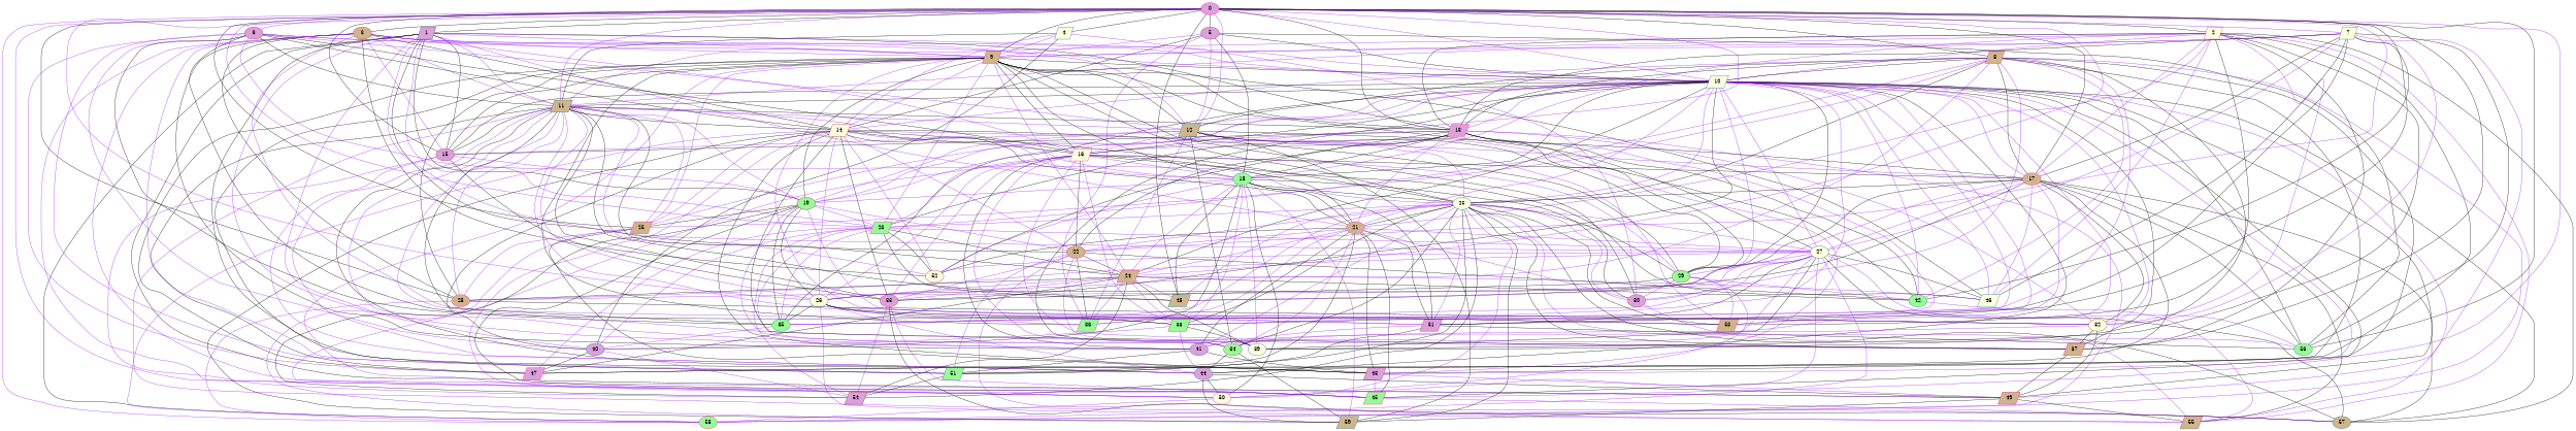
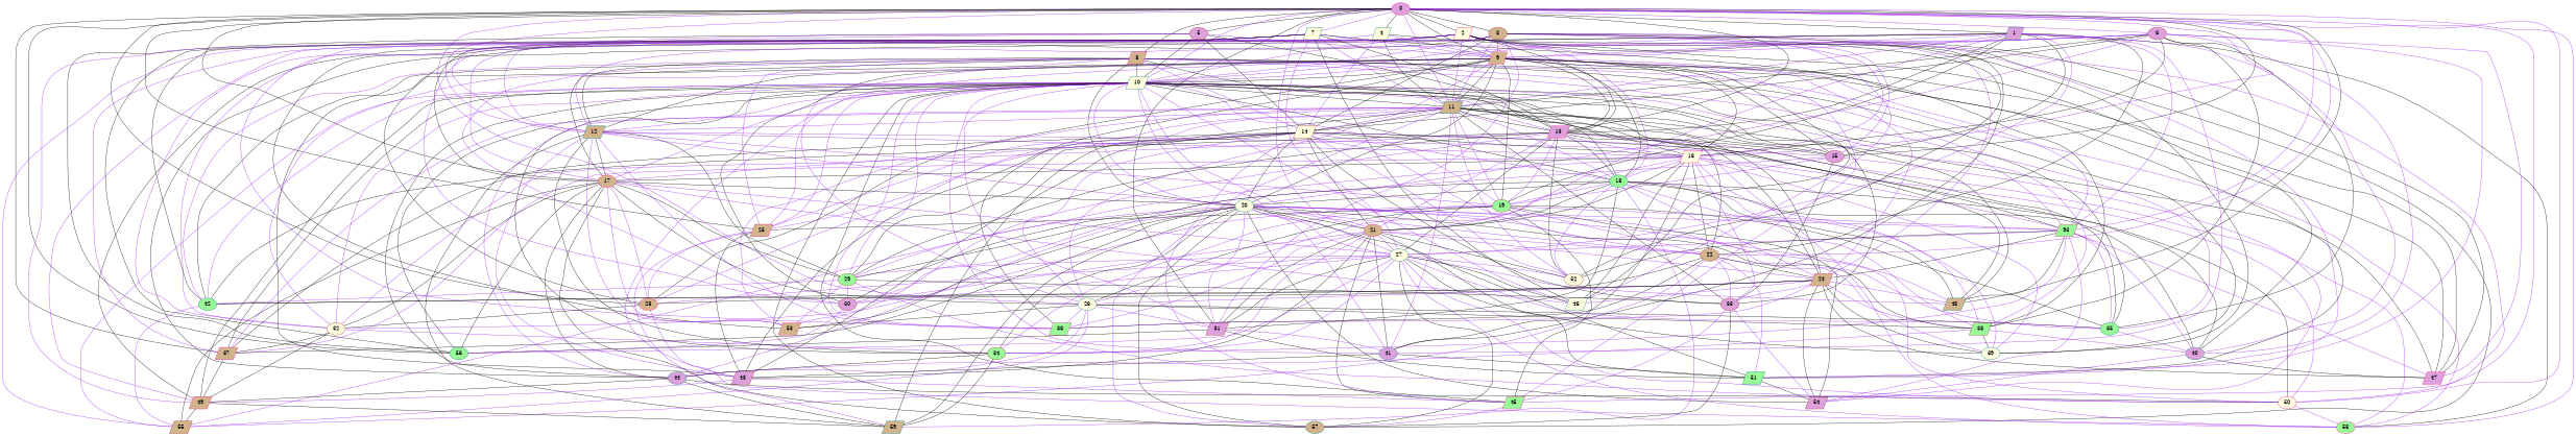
  strict graph {
    node [color=teal fillcolor=tan shape=ellipse style=filled w=16]
    edge [color=purple w=-13]
    0 [color=deeppink fillcolor=plum w=10]
    1 [fillcolor=plum shape=parallelogram w=4]
    2 [color=deeppink fillcolor=lightyellow shape=parallelogram w=12]
    3 [color=brown]
    4 [fillcolor=lightyellow shape=parallelogram w=15]
    5 [color=brown fillcolor=plum w=-5]
    6 [color=brown fillcolor=plum w=-6]
    7 [fillcolor=lightyellow shape=parallelogram w=-15]
    8 [color=deeppink shape=parallelogram w=5]
    9 [color=deeppink shape=parallelogram w=-2]
    10 [fillcolor=lightyellow shape=parallelogram w=9]
    11 [shape=parallelogram w=-16]
    12 [shape=parallelogram w=15]
    13 [color=deeppink fillcolor=plum shape=parallelogram w=8]
    15 [color=brown fillcolor=plum w=-13]
    16 [color=deeppink fillcolor=lightyellow shape=parallelogram w=-5]
    17 [color=deeppink w=6]
    21 [color=deeppink w=7]
    22 [color=brown w=10]
-   23 [color=deeppink fillcolor=palegreen shape=parallelogram w=-8]
+   23 [color=deeppink fillcolor=palegreen shape=parallelogram w=-8 label=93]
    25 [color=deeppink shape=parallelogram w=-7]
    26 [fillcolor=lightyellow w=-11]
    28 [color=deeppink w=12]
    31 [color=brown fillcolor=plum shape=parallelogram w=7]
    37 [color=deeppink shape=parallelogram w=4]
    45 [color=deeppink fillcolor=palegreen shape=parallelogram w=-2]
    48 [shape=parallelogram w=-13]
    50 [color=deeppink fillcolor=lightyellow w=-13]
    56 [fillcolor=palegreen w=-16]
    58 [color=deeppink fillcolor=palegreen w=-14]
    19 [color=brown fillcolor=palegreen w=-12]
    27 [fillcolor=lightyellow w=-16]
    40 [fillcolor=plum w=3]
    41 [fillcolor=plum w=-8]
    44 [fillcolor=plum w=-2]
    49 [color=deeppink shape=parallelogram]
    18 [fillcolor=palegreen w=11]
    24 [color=deeppink shape=parallelogram w=-15]
    32 [color=brown fillcolor=lightyellow w=-13]
    39 [fillcolor=lightyellow w=-3]
    46 [fillcolor=lightyellow shape=parallelogram w=7]
    47 [color=deeppink fillcolor=plum shape=parallelogram w=-7]
    53 [color=deeppink shape=parallelogram]
    55 [color=brown shape=parallelogram w=14]
    57 [w=9]
    14 [color=brown fillcolor=lightyellow shape=parallelogram w=-10]
    51 [fillcolor=palegreen shape=parallelogram w=4]
    52 [color=brown fillcolor=lightyellow w=-5]
    30 [color=brown fillcolor=plum w=-14]
    36 [color=deeppink fillcolor=palegreen shape=parallelogram w=13]
    20 [fillcolor=lightyellow]
    35 [fillcolor=palegreen w=-14]
    38 [color=brown fillcolor=palegreen shape=parallelogram w=12]
    42 [fillcolor=palegreen w=-8]
    43 [color=brown fillcolor=plum shape=parallelogram w=-13]
    29 [color=brown fillcolor=palegreen]
    33 [color=brown fillcolor=plum w=12]
    34 [color=brown fillcolor=palegreen w=-15]
    59 [shape=parallelogram w=-6]
    54 [color=brown fillcolor=plum shape=parallelogram w=-5]
    0 -- 1 [color=black w=-11]
    0 -- 2 [color=black]
    0 -- 3 [color=black w=3]
    0 -- 4 [color=black w=-14]
    0 -- 5 [color=black w=-5]
    0 -- 6 [w=11]
    0 -- 7 [w=15]
    0 -- 8 [color=black w=-9]
    0 -- 9 [color=black w=13]
    0 -- 10 [w=-7]
    0 -- 11 [w=4]
    0 -- 12 [w=9]
    0 -- 13 [color=black w=-6]
    0 -- 15 [color=black w=3]
    0 -- 16 [w=-5]
    0 -- 17 [color=black w=5]
    0 -- 21 [w=4]
    0 -- 22
    0 -- 23
    0 -- 25 [color=black w=-10]
    0 -- 26 [w=9]
    0 -- 28 [color=black w=-12]
    0 -- 31 [color=black w=-6]
    0 -- 37 [color=black w=15]
    0 -- 45 [w=8]
    0 -- 48 [color=black]
    0 -- 50 [w=-3]
    0 -- 56 [color=black w=8]
    0 -- 58 [w=16]
    1 -- 9 [w=16]
    1 -- 10 [w=7]
    1 -- 11 [w=-10]
    1 -- 13 [color=black w=-12]
    1 -- 15 [color=black w=13]
    1 -- 21 [w=-7]
    1 -- 22 [color=black w=6]
    1 -- 23 [w=-15]
    1 -- 58 [color=black w=-8]
    1 -- 19 [color=black w=-6]
    1 -- 27 [w=14]
    1 -- 40 [w=-7]
    1 -- 41 [w=-15]
    1 -- 44 [color=black w=-8]
    1 -- 49 [color=black w=-6]
    2 -- 9 [w=4]
    2 -- 10 [w=-4]
    2 -- 11 [w=6]
    2 -- 13 [color=black w=16]
    2 -- 17 [w=13]
-   2 -- 37 [color=black w=11]
+   2 -- 37 [w=11]
    2 -- 18 [w=-9]
    2 -- 24 [w=-11]
    2 -- 32 [w=-10]
    2 -- 39 [color=black]
    2 -- 46 [w=5]
    2 -- 47 [color=black w=-9]
    2 -- 53 [color=black w=11]
    2 -- 55 [w=-4]
    2 -- 57 [color=black w=6]
    3 -- 9 [w=-12]
    3 -- 10 [w=10]
    3 -- 11
    3 -- 12 [w=-5]
    3 -- 15 [w=-16]
    3 -- 16 [w=7]
    3 -- 28 [color=black w=12]
    3 -- 31 [w=-5]
    3 -- 50 [w=-11]
    3 -- 41 [color=black w=3]
    3 -- 49 [w=-16]
    3 -- 14 [color=black w=-14]
    3 -- 51 [w=-15]
    3 -- 52 [color=black w=-14]
    4 -- 9 [w=-10]
    4 -- 11 [color=black w=8]
    4 -- 40 [color=black]
    4 -- 14 [w=-8]
    4 -- 30 [w=3]
    5 -- 9 [w=-8]
    5 -- 10 [color=black w=6]
    5 -- 12 [w=13]
    5 -- 56 [color=black w=5]
    5 -- 18 [color=black w=12]
    5 -- 14 [color=black]
    5 -- 36 [w=7]
    6 -- 9 [w=8]
    6 -- 10 [w=-10]
    6 -- 11 [color=black w=11]
    6 -- 12 [w=7]
    6 -- 16 [color=black w=2]
    6 -- 40 [w=-15]
    6 -- 47 [w=-3]
    6 -- 14 [color=black w=16]
    6 -- 51 [w=-4]
    6 -- 20 [w=-14]
    6 -- 35 [color=black]
    6 -- 38 [color=black w=-7]
    7 -- 9 [w=12]
    7 -- 11 [w=-3]
    7 -- 13 [color=black w=-9]
    7 -- 17 [color=black w=10]
    7 -- 56 [color=black w=-14]
    7 -- 27 [w=-12]
    7 -- 49 [w=-7]
    7 -- 32 [w=-8]
    7 -- 46 [color=black w=16]
    7 -- 38 [color=black w=-12]
    7 -- 42 [color=black w=14]
    8 -- 10 [color=black w=-10]
    8 -- 12 [color=black w=-16]
    8 -- 13 [color=black w=4]
    8 -- 17 [color=black w=-12]
    8 -- 23 [w=-8]
    8 -- 25 [w=10]
    8 -- 26
    8 -- 58 [w=-10]
    8 -- 39 [color=black w=-14]
    8 -- 47 [color=black w=14]
    8 -- 14 [w=-7]
    8 -- 30 [w=2]
    8 -- 20 [color=black]
    8 -- 35 [w=-9]
    8 -- 42
    8 -- 43 [color=black w=-2]
    9 -- 10 [color=black]
+   9 -- 11 [color=black w=10]
    9 -- 12 [color=black w=-8]
    9 -- 13 [color=black w=-6]
    9 -- 15 [color=black w=-7]
    9 -- 16 [color=black w=5]
    9 -- 23 [w=15]
    9 -- 25 [w=-12]
    9 -- 28 [color=black w=-8]
    9 -- 45
    9 -- 19 [color=black w=-15]
    9 -- 18 [color=black w=9]
    9 -- 24 [w=9]
    9 -- 32 [w=-4]
    9 -- 46 [color=black w=-11]
    9 -- 47 [color=black w=7]
    9 -- 14 [w=8]
    9 -- 51 [color=black w=-2]
    9 -- 30 [color=black w=9]
    9 -- 36 [color=black w=-12]
    9 -- 20 [color=black w=-14]
    9 -- 42 [color=black w=16]
    10 -- 11 [color=black w=16]
    10 -- 12 [w=11]
    10 -- 13 [w=-2]
    10 -- 15 [color=black w=-11]
    10 -- 16 [color=black w=-10]
    10 -- 17 [w=15]
    10 -- 21 [w=-16]
    10 -- 25 [w=-3]
    10 -- 31 [w=5]
    10 -- 37 [color=black w=13]
    10 -- 45 [color=black w=13]
    10 -- 48 [color=black w=-3]
    10 -- 56 [color=black w=2]
    10 -- 19
    10 -- 27 [w=7]
    10 -- 41 [w=13]
    10 -- 44 [color=black w=-12]
    10 -- 49 [color=black w=-10]
    10 -- 18 [color=black w=15]
    10 -- 24 [color=black w=14]
    10 -- 32 [w=-9]
    10 -- 46 [w=2]
    10 -- 55 [w=7]
    10 -- 57 [color=black w=9]
    10 -- 36 [w=-4]
    10 -- 20 [w=-2]
    10 -- 35 [color=black w=13]
    10 -- 38 [w=2]
    10 -- 42 [w=2]
    10 -- 43 [w=-10]
    10 -- 29 [w=-14]
    10 -- 33 [color=black w=-16]
    10 -- 34 [color=black w=7]
    11 -- 12 [w=5]
    11 -- 13 [color=black w=2]
    11 -- 15 [color=black w=-3]
    11 -- 25 [w=2]
    11 -- 26 [w=12]
    11 -- 28 [w=-10]
    11 -- 37 [w=-10]
    11 -- 48 [color=black w=-6]
    11 -- 19 [w=-14]
    11 -- 41 [w=-14]
    11 -- 44 [w=5]
    11 -- 18
    11 -- 24 [color=black w=13]
    11 -- 47 [color=black w=-5]
    11 -- 53
    11 -- 57 [w=-4]
    11 -- 14 [color=black w=-9]
    11 -- 52 [w=-4]
    11 -- 35 [color=black w=9]
    11 -- 43 [color=black w=9]
    11 -- 33 [color=black w=3]
    12 -- 15 [w=-12]
    12 -- 16 [w=14]
    12 -- 17 [color=black w=9]
    12 -- 19 [w=3]
    12 -- 53 [w=2]
    12 -- 36 [w=8]
    12 -- 20 [w=-9]
    12 -- 43 [w=-10]
    12 -- 29 [color=black w=15]
    12 -- 34 [color=black w=9]
    12 -- 59 [color=black w=5]
    13 -- 15 [color=black w=-6]
    13 -- 16 [w=16]
    13 -- 21 [w=-9]
    13 -- 22 [color=black w=-14]
    13 -- 23 [color=black]
    13 -- 58 [w=-9]
    13 -- 19 [w=-2]
    13 -- 27 [color=black w=5]
    13 -- 18 [color=black w=6]
    13 -- 32 [w=-7]
    13 -- 53 [w=6]
    13 -- 52 [color=black w=3]
    13 -- 42 [color=black w=4]
    13 -- 29 [color=black w=-3]
    15 -- 19 [w=-12]
    15 -- 44 [w=9]
    15 -- 33 [color=black w=-7]
    15 -- 54 [w=-7]
    16 -- 17 [color=black]
    16 -- 21 [color=black w=-12]
    16 -- 22 [color=black w=-12]
    16 -- 23 [w=-2]
    16 -- 26 [w=-16]
    16 -- 37 [w=-11]
    16 -- 50 [w=8]
    16 -- 41 [color=black w=-10]
    16 -- 18 [w=11]
    16 -- 39 [w=8]
    16 -- 46 [color=black w=-11]
    16 -- 38 [w=-8]
    16 -- 29 [w=7]
    16 -- 33 [w=2]
    17 -- 26 [color=black w=2]
    17 -- 28 [w=9]
    17 -- 56 [color=black w=9]
    17 -- 27 [w=-4]
    17 -- 44 [color=black w=2]
    17 -- 32 [color=black w=-14]
    17 -- 46 [w=6]
    17 -- 53 [w=-11]
    17 -- 55 [color=black w=3]
    17 -- 57 [color=black w=-12]
    17 -- 20 [color=black w=-5]
    17 -- 29 [color=black w=-7]
    21 -- 22 [w=-5]
    21 -- 31 [color=black w=14]
    21 -- 45 [color=black w=-10]
    21 -- 27 [w=12]
    21 -- 41 [color=black w=-9]
    21 -- 24 [w=-10]
    21 -- 51 [color=black w=-3]
    21 -- 52 [color=black w=12]
    21 -- 30 [w=-3]
    21 -- 36 [w=5]
    21 -- 43 [color=black w=-16]
    21 -- 34 [w=-15]
    22 -- 24 [color=black w=2]
    22 -- 39 [w=3]
    22 -- 55 [w=9]
    22 -- 51 [w=14]
    22 -- 36 [color=black w=-4]
    22 -- 42 [color=black w=11]
    22 -- 33 [w=10]
    23 -- 48 [color=black w=9]
    23 -- 27 [w=15]
    23 -- 40 [w=13]
    23 -- 24 [color=black w=-12]
    23 -- 47 [w=-2]
    23 -- 52 [color=black w=13]
    23 -- 35 [w=12]
    23 -- 34 [w=-15]
    23 -- 54 [w=14]
    25 -- 28 [w=-3]
    25 -- 43 [color=black w=-4]
    25 -- 59
    26 -- 31 [w=-2]
    26 -- 44 [w=-14]
    26 -- 53 [color=black w=8]
    26 -- 55
    26 -- 36 [w=-15]
    26 -- 35 [color=black w=5]
    26 -- 38 [color=black w=13]
    28 -- 58 [w=-3]
    28 -- 32 [color=black w=-16]
    31 -- 56 [color=black w=-3]
    31 -- 41 [w=-9]
    31 -- 51 [color=black w=3]
    37 -- 49 [color=black w=-2]
    45 -- 57 [w=3]
    50 -- 58 [w=16]
    19 -- 22 [w=10]
    19 -- 23 [w=-7]
    19 -- 25 [color=black w=10]
    19 -- 26 [color=black w=2]
    19 -- 45 [color=black w=12]
    19 -- 32 [w=14]
    19 -- 35 [color=black w=-9]
    19 -- 34 [w=3]
    19 -- 54 [color=black w=-10]
    27 -- 28 [w=4]
    27 -- 31 [color=black w=-6]
    27 -- 48 [w=8]
    27 -- 50 [w=-11]
    27 -- 56 [w=-12]
    27 -- 58 [w=-2]
    27 -- 39 [color=black w=7]
    27 -- 46 [color=black]
    27 -- 57 [color=black w=13]
    27 -- 52 [w=-5]
    27 -- 30 [w=14]
    27 -- 35 [w=14]
    27 -- 29
    27 -- 34 [w=-15]
    40 -- 47 [color=black w=12]
    40 -- 54 [w=16]
    41 -- 51 [color=black w=4]
    41 -- 43 [color=black w=-16]
    44 -- 50 [color=black w=-7]
    44 -- 49 [color=black w=-16]
    44 -- 59 [color=black w=14]
    49 -- 55 [color=black w=-16]
    49 -- 59 [color=black w=-2]
    18 -- 21 [color=black w=-15]
    18 -- 31 [color=black w=-15]
    18 -- 48 [color=black w=-2]
    18 -- 50 [color=black w=-12]
    18 -- 19 [w=-8]
    18 -- 40 [color=black w=-12]
    18 -- 24 [w=2]
    18 -- 39 [w=10]
    18 -- 52 [w=-6]
    18 -- 30 [color=black w=-15]
    18 -- 20 [color=black w=10]
    18 -- 38 [w=6]
    18 -- 59 [w=-14]
    24 -- 26 [w=-5]
    24 -- 28 [color=black w=6]
    24 -- 48 [w=2]
    24 -- 39 [color=black w=-9]
    24 -- 46 [w=-4]
    24 -- 47 [color=black w=-5]
    24 -- 36 [w=14]
    24 -- 38 [w=-11]
    24 -- 42 [color=black w=9]
    24 -- 33 [w=9]
    24 -- 54 [color=black w=6]
    32 -- 37 [color=black w=8]
    32 -- 49 [color=black w=2]
    32 -- 34 [w=-9]
    14 -- 16 [color=black w=-10]
    14 -- 17 [w=-14]
    14 -- 21 [color=black w=-12]
    14 -- 22 [w=-14]
    14 -- 25 [w=-7]
    14 -- 26 [w=6]
    14 -- 37 [color=black w=-2]
    14 -- 45 [w=6]
    14 -- 58 [w=10]
    14 -- 40 [color=black w=-11]
    14 -- 18 [w=6]
    14 -- 52 [w=8]
    14 -- 20 [color=black w=3]
    14 -- 43 [color=black w=5]
    14 -- 29 [color=black w=6]
    14 -- 33 [color=black w=-15]
    14 -- 59 [color=black w=12]
    51 -- 54 [color=black w=-12]
    30 -- 56 [w=-11]
    20 -- 21 [color=black w=5]
    20 -- 22 [w=13]
    20 -- 23 [w=6]
    20 -- 31 [w=-15]
    20 -- 37 [color=black w=-10]
    20 -- 48 [w=-8]
    20 -- 50 [w=-16]
    20 -- 27 [w=-11]
    20 -- 41 [w=12]
    20 -- 53 [color=black w=6]
    20 -- 55 [w=-7]
    20 -- 57 [color=black w=11]
    20 -- 51 [color=black w=11]
    20 -- 30 [w=15]
    20 -- 35 [w=-15]
    20 -- 38 [color=black w=-7]
    20 -- 29 [color=black w=15]
    20 -- 34 [color=black w=9]
    20 -- 59 [color=black w=8]
    20 -- 54 [color=black w=-8]
    35 -- 40 [w=2]
    38 -- 40 [w=9]
    38 -- 44 [w=-4]
    38 -- 39 [color=black w=4]
    42 -- 55 [w=16]
    43 -- 45 [w=8]
    43 -- 49 [w=5]
    29 -- 50 [w=-3]
    29 -- 53 [w=-8]
    29 -- 30 [w=-11]
    29 -- 42 [w=6]
    29 -- 33 [color=black w=-10]
    33 -- 45
    33 -- 57 [color=black w=2]
    33 -- 54 [w=13]
    34 -- 44 [color=black w=16]
    34 -- 59 [color=black w=-3]
  }
